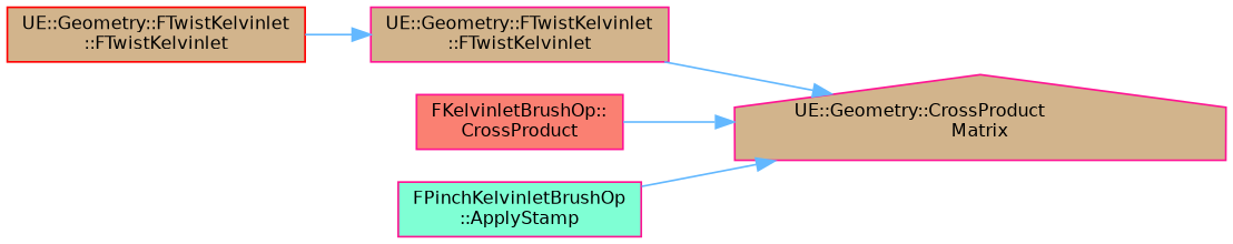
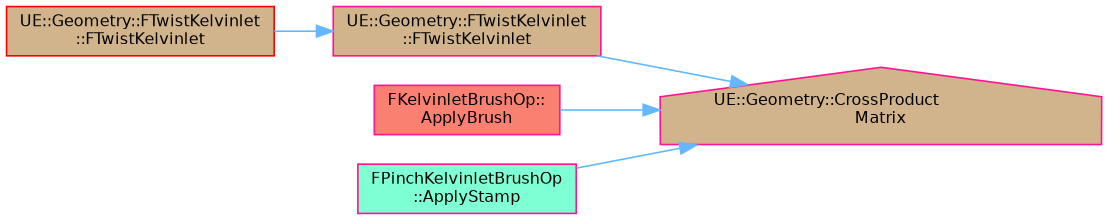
  digraph {
    rankdir=RL
    node [color=deeppink fillcolor=tan fontname=Helvetica fontsize=10 shape=box style=filled]
    edge [color=steelblue1 dir=back fontname=Helvetica fontsize=10 labelfontname=Helvetica labelfontsize=10 style=solid]
    n1 [fontcolor=black height=0.2 label="UE::Geometry::CrossProduct\lMatrix" shape=house width=0.4]
    n2 [height=0.2 label="UE::Geometry::FTwistKelvinlet\l::FTwistKelvinlet" width=0.4]
-   n3 [fillcolor=salmon height=0.2 label="FKelvinletBrushOp::\lCrossProduct" width=0.4]
+   n3 [fillcolor=salmon height=0.2 label="FKelvinletBrushOp::\lApplyBrush" width=0.4]
    n4 [fillcolor=aquamarine height=0.2 label="FPinchKelvinletBrushOp\l::ApplyStamp" width=0.4]
    n5 [color=red height=0.2 label="UE::Geometry::FTwistKelvinlet\l::FTwistKelvinlet" width=0.4]
    n1 -> n2
    n1 -> n3
    n1 -> n4
    n2 -> n5
  }
